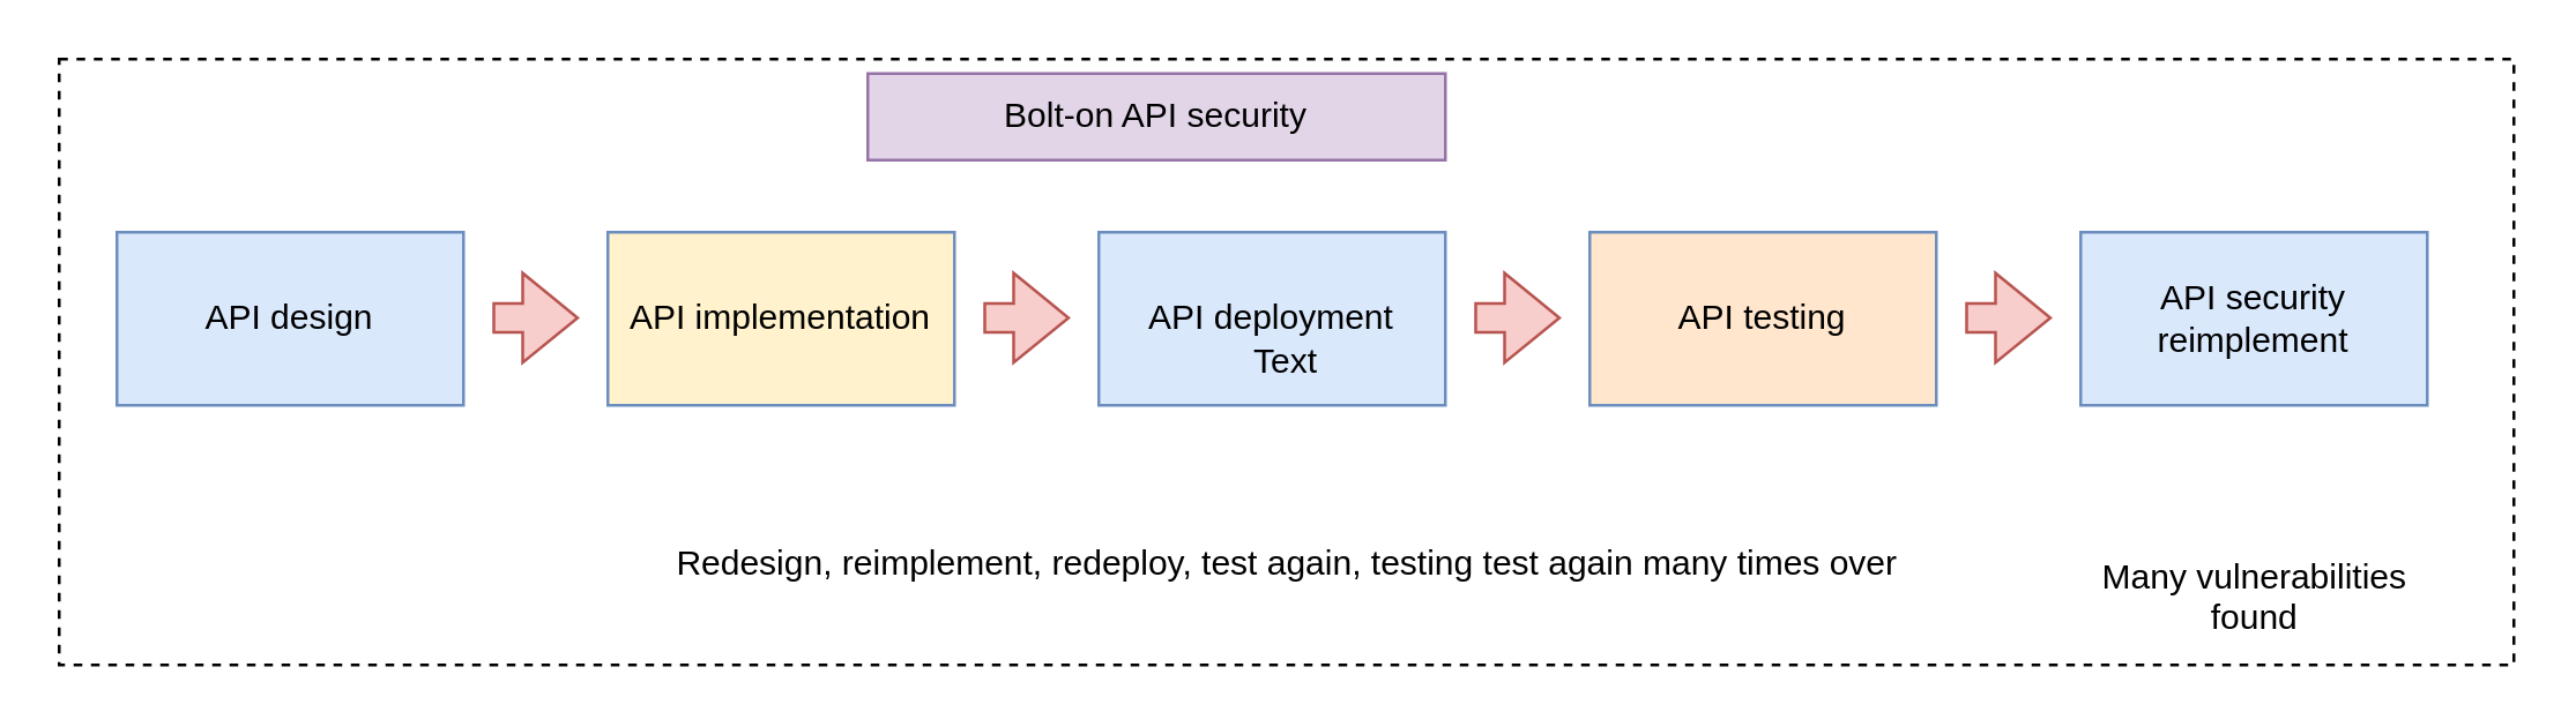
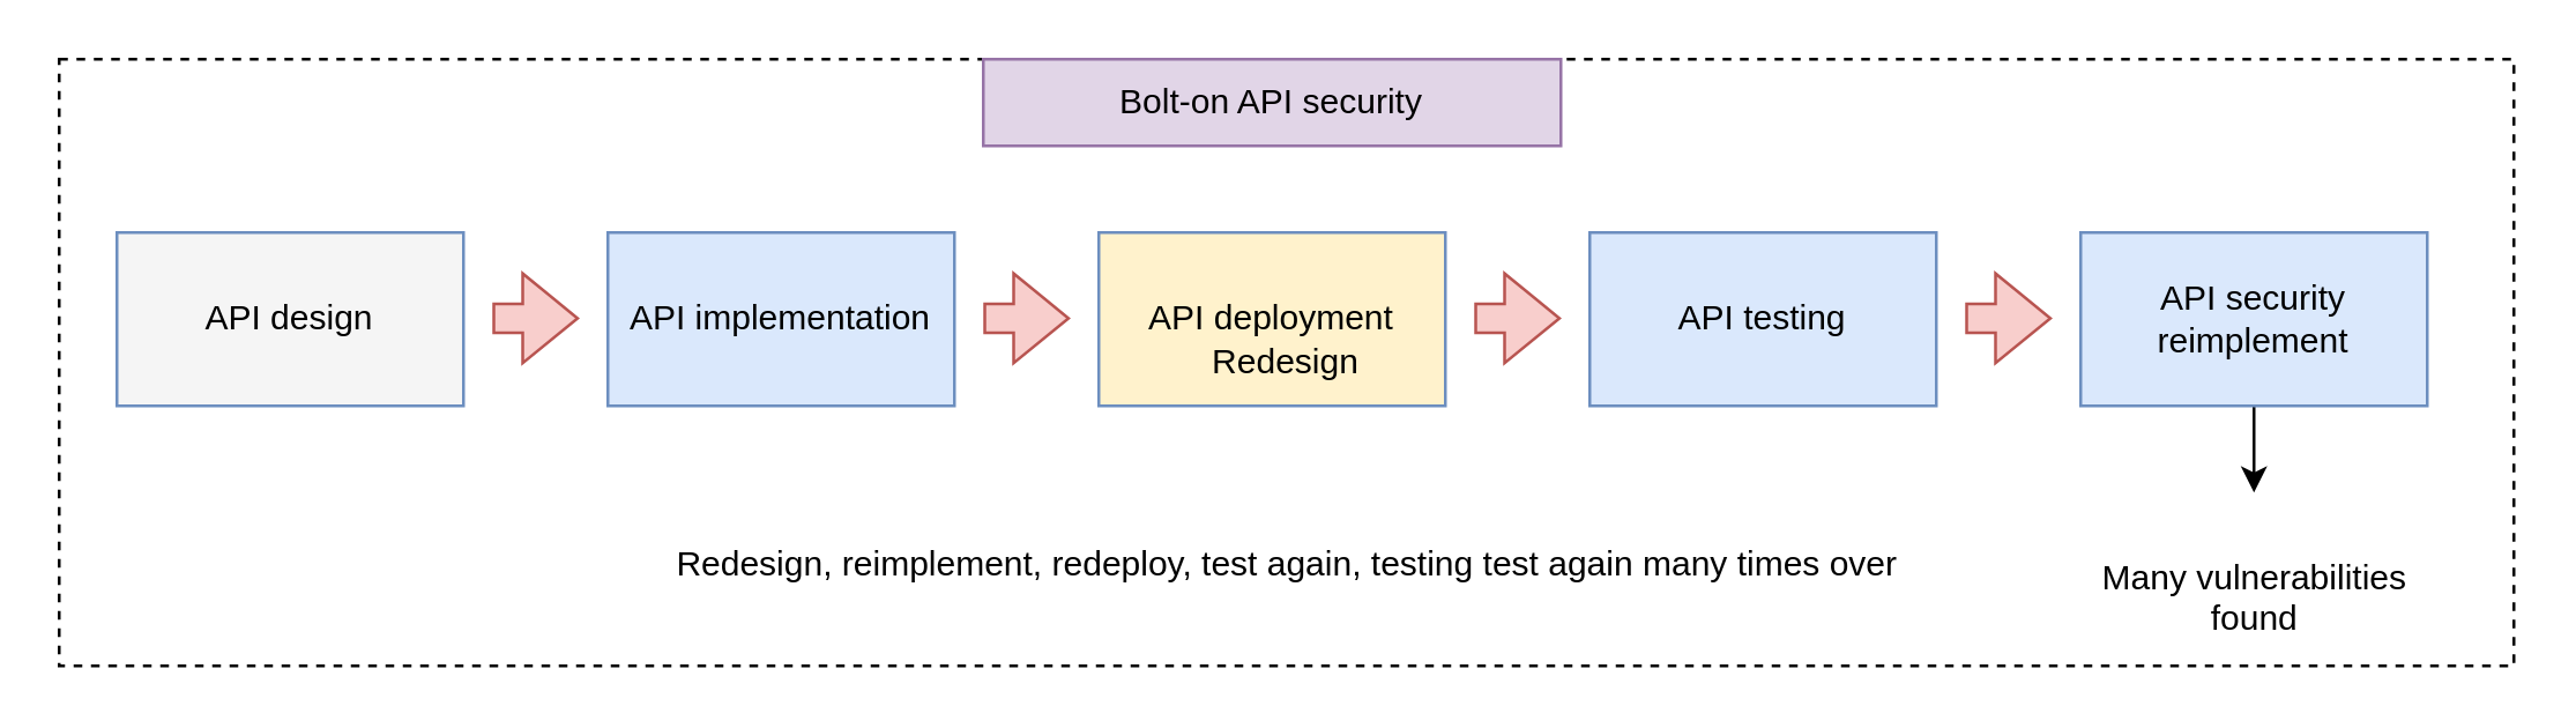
  <mxCell id="0" />
  <mxCell id="1" parent="0" />
- <mxCell id="2" value="API design" style="rounded=0;whiteSpace=wrap;html=1;fillColor=#dae8fc;strokeColor=#6c8ebf;" vertex="1" parent="1"><mxGeometry x="40" y="80" width="120" height="60" as="geometry" /></mxCell>
+ <mxCell id="2" value="API design" style="rounded=0;whiteSpace=wrap;html=1;fillColor=#f5f5f5;strokeColor=#6c8ebf;" vertex="1" parent="1"><mxGeometry x="40" y="80" width="120" height="60" as="geometry" /></mxCell>
  <mxCell id="3" value="" style="shape=flexArrow;endArrow=classic;html=1;rounded=0;fillColor=#f8cecc;strokeColor=#b85450;" edge="1" parent="1"><mxGeometry width="50" height="50" relative="1" as="geometry"><mxPoint x="170" y="109.67" as="sourcePoint" /><mxPoint x="200" y="109.67" as="targetPoint" /></mxGeometry></mxCell>
- <mxCell id="4" value="API implementation" style="rounded=0;whiteSpace=wrap;html=1;fillColor=#fff2cc;strokeColor=#6c8ebf;" vertex="1" parent="1"><mxGeometry x="210" y="80" width="120" height="60" as="geometry" /></mxCell>
+ <mxCell id="4" value="API implementation" style="rounded=0;whiteSpace=wrap;html=1;fillColor=#dae8fc;strokeColor=#6c8ebf;" vertex="1" parent="1"><mxGeometry x="210" y="80" width="120" height="60" as="geometry" /></mxCell>
  <mxCell id="5" value="" style="shape=flexArrow;endArrow=classic;html=1;rounded=0;fillColor=#f8cecc;strokeColor=#b85450;" edge="1" parent="1"><mxGeometry width="50" height="50" relative="1" as="geometry"><mxPoint x="340" y="109.67" as="sourcePoint" /><mxPoint x="370" y="109.67" as="targetPoint" /></mxGeometry></mxCell>
- <mxCell id="6" value="API deployment" style="rounded=0;whiteSpace=wrap;html=1;fillColor=#dae8fc;strokeColor=#6c8ebf;" vertex="1" parent="1"><mxGeometry x="380" y="80" width="120" height="60" as="geometry" /></mxCell>
+ <mxCell id="6" value="API deployment" style="rounded=0;whiteSpace=wrap;html=1;fillColor=#fff2cc;strokeColor=#6c8ebf;" vertex="1" parent="1"><mxGeometry x="380" y="80" width="120" height="60" as="geometry" /></mxCell>
  <mxCell id="7" value="" style="shape=flexArrow;endArrow=classic;html=1;rounded=0;fillColor=#f8cecc;strokeColor=#b85450;" edge="1" parent="1"><mxGeometry width="50" height="50" relative="1" as="geometry"><mxPoint x="510" y="109.67" as="sourcePoint" /><mxPoint x="540" y="109.67" as="targetPoint" /></mxGeometry></mxCell>
- <mxCell id="8" value="API testing" style="rounded=0;whiteSpace=wrap;html=1;fillColor=#ffe6cc;strokeColor=#6c8ebf;" vertex="1" parent="1"><mxGeometry x="550" y="80" width="120" height="60" as="geometry" /></mxCell>
+ <mxCell id="8" value="API testing" style="rounded=0;whiteSpace=wrap;html=1;fillColor=#dae8fc;strokeColor=#6c8ebf;" vertex="1" parent="1"><mxGeometry x="550" y="80" width="120" height="60" as="geometry" /></mxCell>
  <mxCell id="9" value="" style="shape=flexArrow;endArrow=classic;html=1;rounded=0;fillColor=#f8cecc;strokeColor=#b85450;" edge="1" parent="1"><mxGeometry width="50" height="50" relative="1" as="geometry"><mxPoint x="680" y="109.67" as="sourcePoint" /><mxPoint x="710" y="109.67" as="targetPoint" /></mxGeometry></mxCell>
+ <mxCell id="10" style="edgeStyle=orthogonalEdgeStyle;rounded=0;orthogonalLoop=1;jettySize=auto;html=1;entryX=0.5;entryY=0;entryDx=0;entryDy=0;" edge="1" parent="1" source="11" target="12"><mxGeometry relative="1" as="geometry" /></mxCell>
  <mxCell id="11" value="API security reimplement" style="rounded=0;whiteSpace=wrap;html=1;fillColor=#dae8fc;strokeColor=#6c8ebf;" vertex="1" parent="1"><mxGeometry x="720" y="80" width="120" height="60" as="geometry" /></mxCell>
  <mxCell id="12" value="Many&amp;nbsp;vulnerabilities&lt;br&gt;found" style="shape=image;html=1;verticalAlign=top;verticalLabelPosition=bottom;labelBackgroundColor=#ffffff;imageAspect=0;aspect=fixed;image=https://cdn1.iconfinder.com/data/icons/CrystalClear/16x16/actions/gg_ignored.png" vertex="1" parent="1"><mxGeometry x="772" y="170" width="16" height="16" as="geometry" /></mxCell>
  <mxCell id="13" value="Redesign, reimplement, redeploy, test again, testing test again many times over" style="text;html=1;align=center;verticalAlign=middle;whiteSpace=wrap;rounded=0;" vertex="1" parent="1"><mxGeometry x="218" y="180" width="455" height="30" as="geometry" /></mxCell>
- <mxCell id="14" value="Text" style="text;html=1;align=center;verticalAlign=middle;whiteSpace=wrap;rounded=0;strokeColor=default;dashed=1;" vertex="1" parent="1"><mxGeometry y="20" width="850" height="210" as="geometry" x="20" /></mxCell>
- <mxCell id="15" value="Bolt-on API security" style="text;html=1;align=center;verticalAlign=middle;whiteSpace=wrap;rounded=0;fillColor=#e1d5e7;strokeColor=#9673a6;" vertex="1" parent="1"><mxGeometry x="300" y="25" width="200" height="30" as="geometry" /></mxCell>
+ <mxCell id="14" value="Redesign" style="text;html=1;align=center;verticalAlign=middle;whiteSpace=wrap;rounded=0;strokeColor=default;dashed=1;" vertex="1" parent="1"><mxGeometry y="20" width="850" height="210" as="geometry" x="20" /></mxCell>
+ <mxCell id="15" value="Bolt-on API security" style="text;html=1;align=center;verticalAlign=middle;whiteSpace=wrap;rounded=0;fillColor=#e1d5e7;strokeColor=#9673a6;" vertex="1" parent="1"><mxGeometry x="340" y="20" width="200" height="30" as="geometry" /></mxCell>
